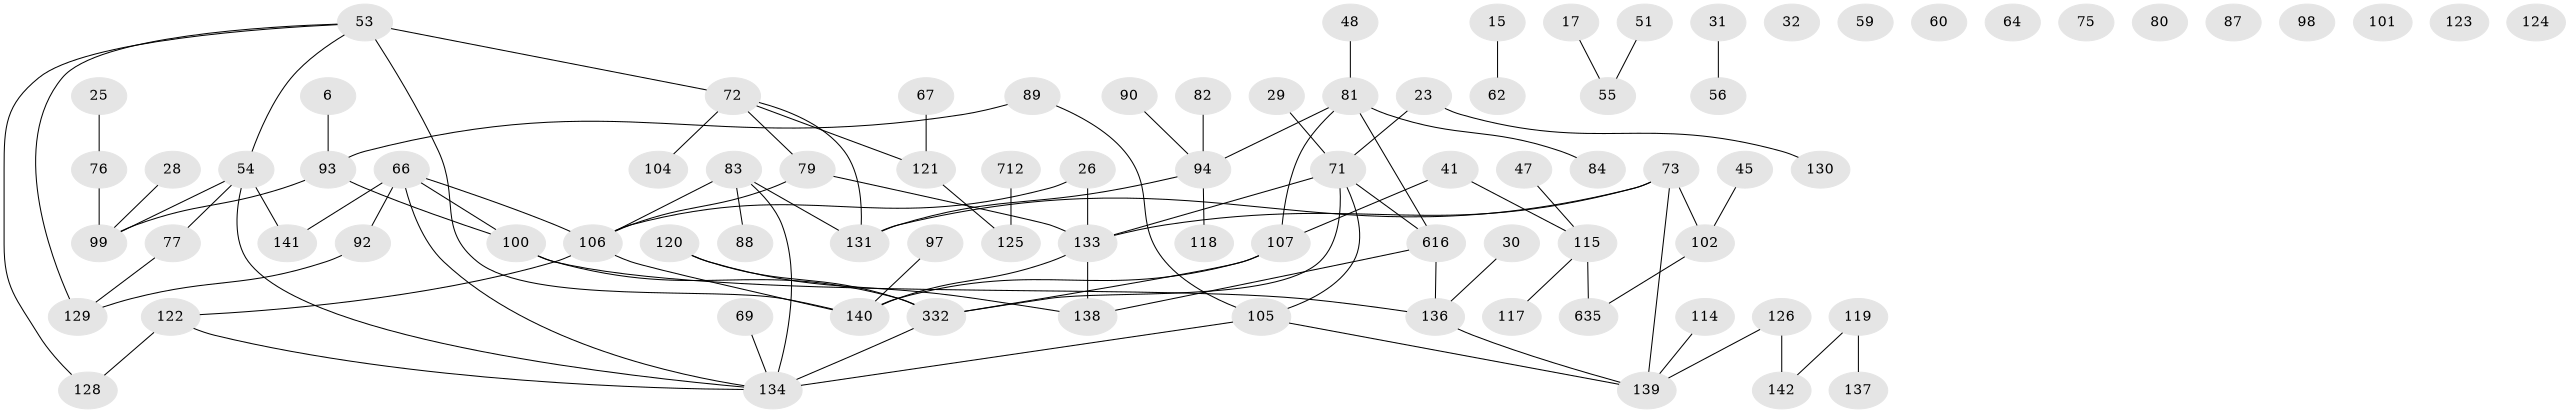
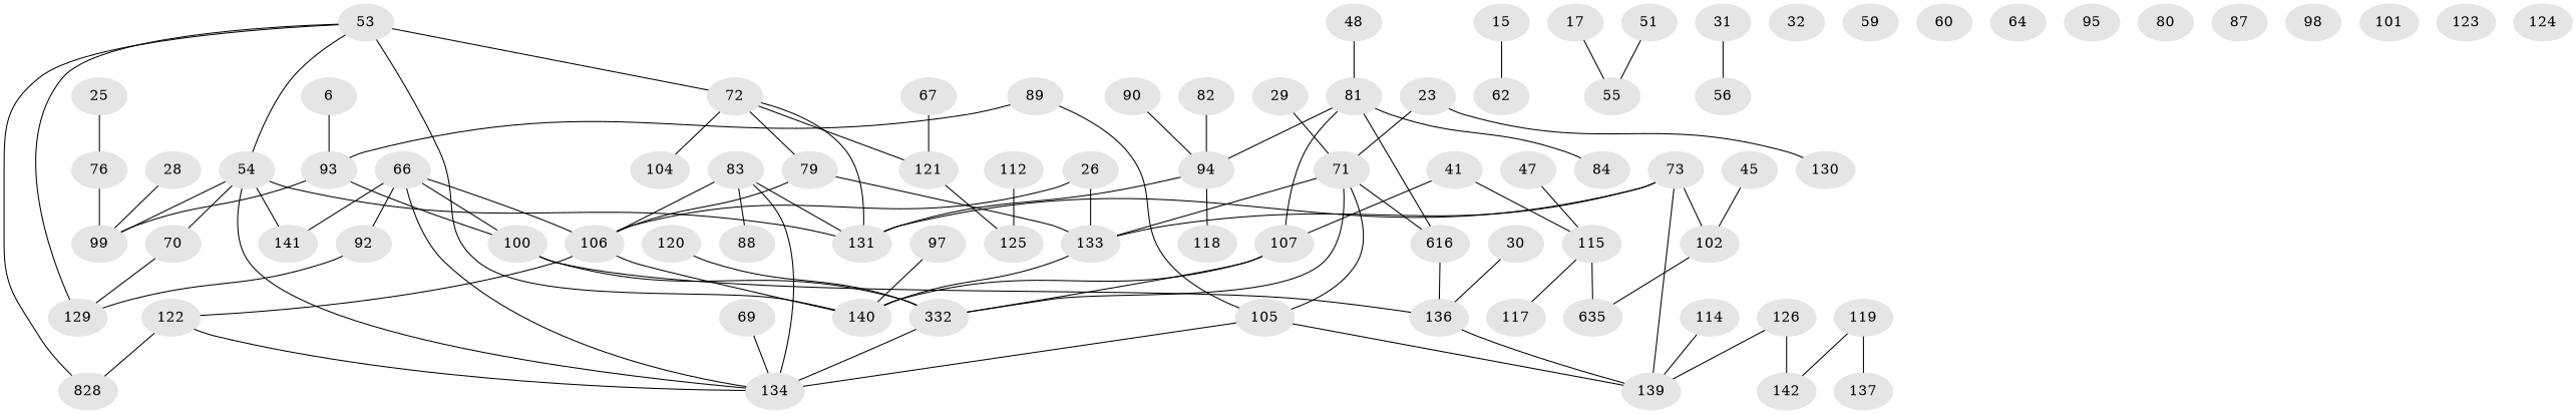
  graph {
    node [color=gray90 style=filled]
    6
    93
    99 [super="+86"]
    100
    15
    62
    17
    55
    23 [super="+20"]
    71 [super="+63"]
    130
    133 [super="+42+85"]
    105
    n14 [label=616 super="+113"]
    n15 [label=332 super="+52+19+61"]
    25
    76
    106 [super="+37"]
    140 [super="+39"]
    122 [super="+110"]
    26
-   138 [super="+34+74"]
    28
    29
    30
    136
    139 [super="+4"]
    31
    56
    32
    41
    107
    115 [super="+22+24"]
    n34 [label=635 super="+91"]
    117
    102 [super="+35+95"]
    45
    47
    81 [super="+49"]
    84
    94
    48
    51
    53 [super="+43"]
    54 [super="+7+27"]
    72 [super="+40+50"]
-   128
+   128 [label=828]
    129 [super="+127"]
-   77
+   77 [label=70]
    131 [super="+33+5+65+70+109"]
    134 [super="+96+68"]
    141
    121 [super="+57"]
    79 [super="+38"]
    104
    59
    60
    64
    66 [super="+46"]
    92
    125
    67
    69
    73 [super="+21"]
-   75
+   75 [label=95]
    80
    118
    82
    83
    88
    87
    89
    90
    97
    98
    101
-   112 [label=712]
+   112
    114
    119 [super="+11+108"]
    137
    142
    120
    123
    124
    126
    6 -- 93
    93 -- 99
    93 -- 100
    100 -- n15
    100 -- 136
    15 -- 62
    17 -- 55
    23 -- 71 [weight=3]
    23 -- 130
    71 -- 133 [weight=2]
    71 -- 105
    71 -- n14
    71 -- n15
    133 -- 140
-   133 -- 138
    105 -- 139
    105 -- 134
-   n14 -- 138
    n14 -- 136
    n15 -- 134
    25 -- 76
    76 -- 99
    106 -- 140
    106 -- 122
    122 -- 128
    122 -- 134
    26 -- 133
    26 -- 106
    28 -- 99
    29 -- 71
    30 -- 136
    136 -- 139
    31 -- 56
    41 -- 107
    41 -- 115
    107 -- n15
    107 -- 140
    115 -- n34
    115 -- 117
    102 -- n34
    45 -- 102
    47 -- 115
    81 -- n14
    81 -- 107
    81 -- 84
    81 -- 94
    94 -- 131
    94 -- 118
    48 -- 81
    51 -- 55
    53 -- 140 [weight=2]
    53 -- 54
    53 -- 72 [weight=2]
    53 -- 128
    53 -- 129 [weight=2]
    54 -- 99 [weight=2]
    54 -- 77
+   54 -- 131
    54 -- 134
    54 -- 141
    72 -- 131
    72 -- 121
    72 -- 79
    72 -- 104
    77 -- 129
    121 -- 125
    79 -- 133
    79 -- 106
    66 -- 100 [weight=2]
    66 -- 106
    66 -- 134
    66 -- 141
    66 -- 92
    92 -- 129
    67 -- 121
    69 -- 134
    73 -- 133
    73 -- 139
    73 -- 102 [weight=2]
    73 -- 131
    82 -- 94
    83 -- 106 [weight=2]
    83 -- 131
    83 -- 134 [weight=2]
    83 -- 88
    89 -- 93
    89 -- 105
    90 -- 94
    97 -- 140
    112 -- 125
    114 -- 139
    119 -- 137
    119 -- 142
    120 -- n15
-   120 -- 138
    126 -- 139
    126 -- 142
  }
